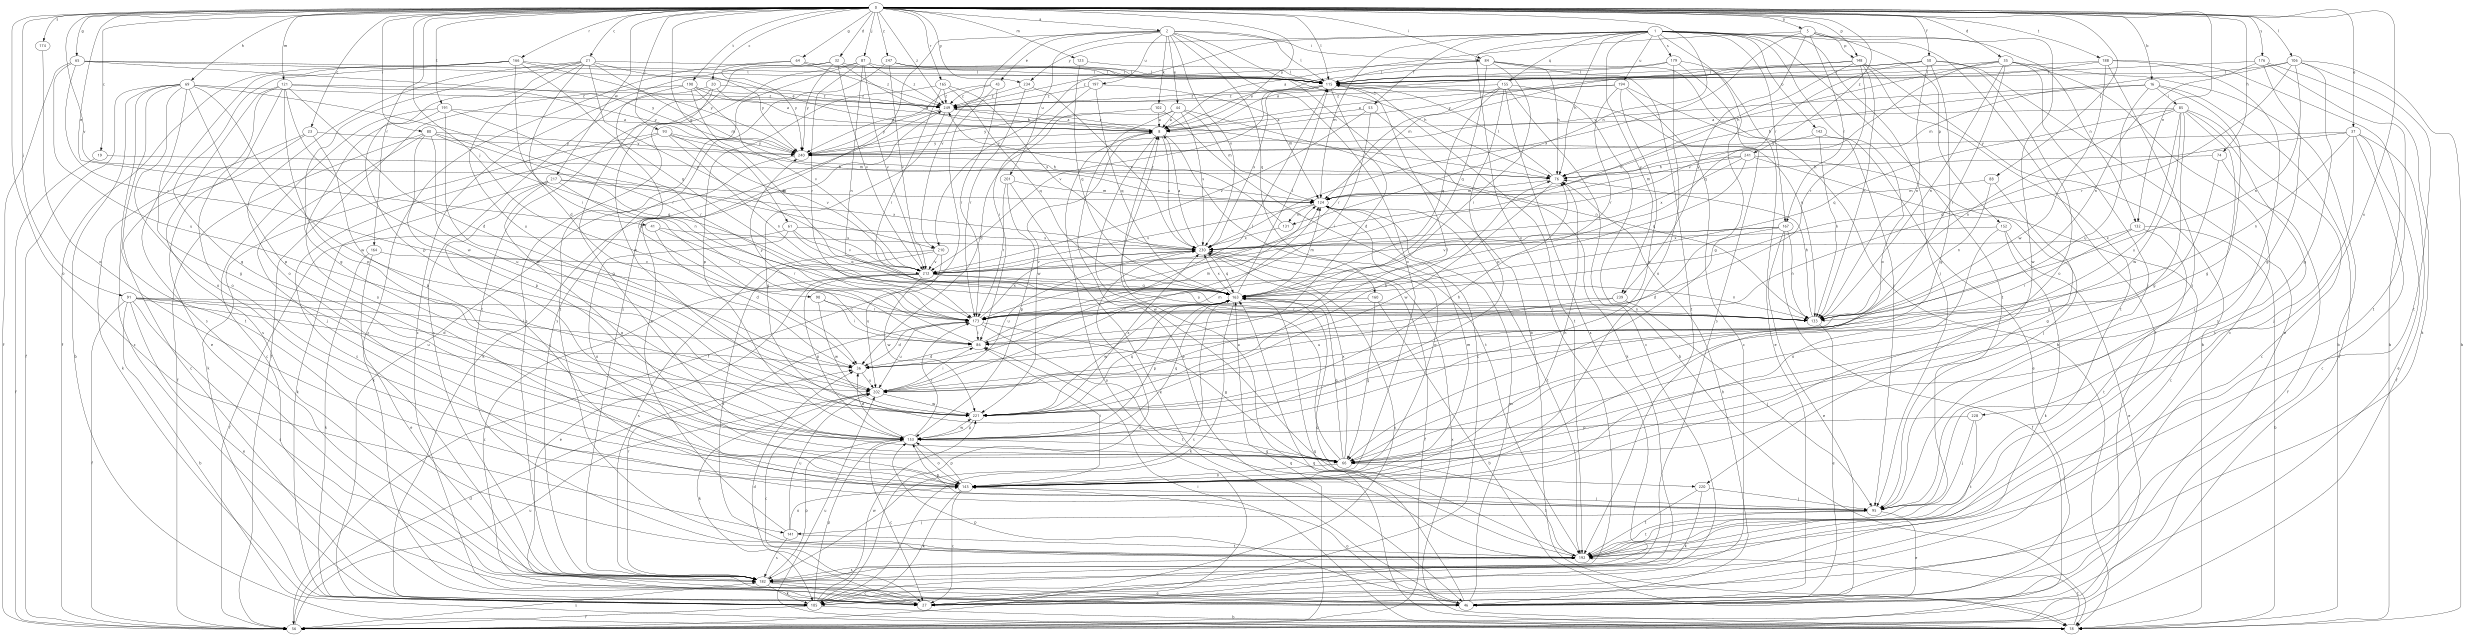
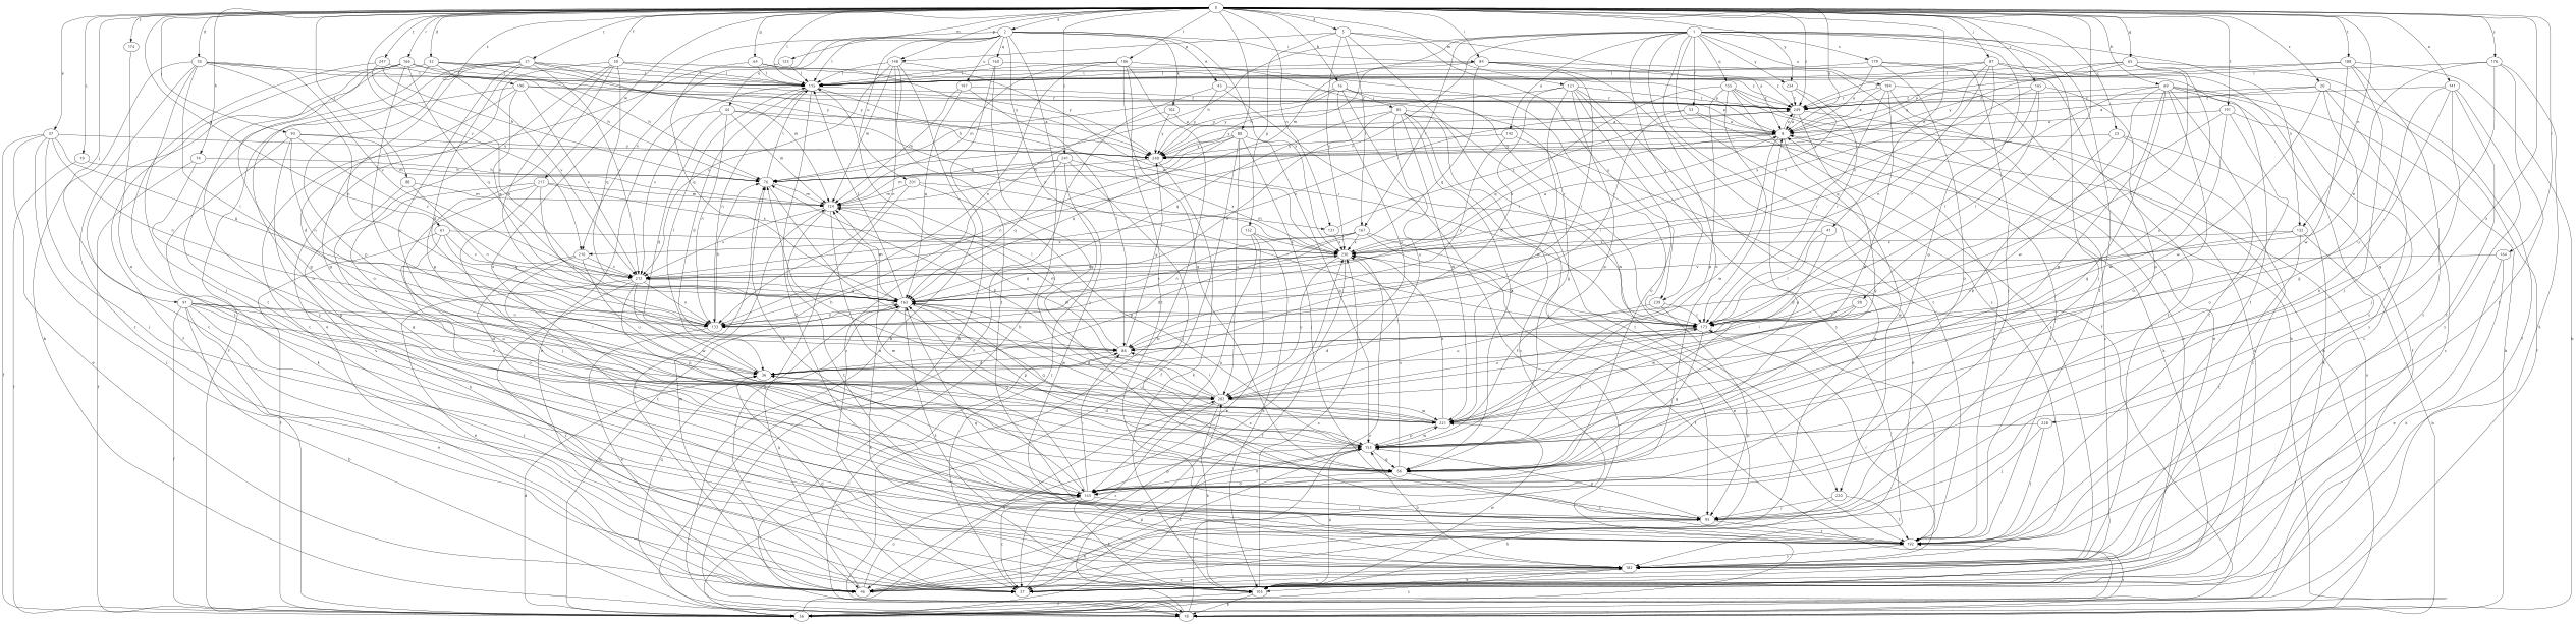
  strict digraph {
    fontname=Ubuntu
    node [fontname=Ubuntu]
    edge [fontname=Ubuntu]
    0
    2
    5
    8
    16
    19
    20
    21
    23
    32
    35
    37
    41
    50
    61
    64
    65
    69
    74
    80
    84
    87
    88
    90
    91
    93
    106
    115
    121
    123
    131
    132
    141
    148
    164
    165
    166
    174
    176
    188
    190
    191
    210
    217
    228
    234
    241
    247
    249
    143
    182
    18
    43
    44
    102
    160
    197
    201
    230
    167
    239
    152
    220
    192
    221
    240
    56
    66
    76
    85
    202
    124
    36
    153
    212
    27
    105
    95
    86
    133
    163
    46
    173
    1
    53
    142
    155
    179
    194
    0 -> 2 [label=a]
    0 -> 5 [label=a]
    0 -> 8 [label=a]
    0 -> 16 [label=b]
    0 -> 19 [label=c]
    0 -> 20 [label=c]
    0 -> 21 [label=c]
    0 -> 23 [label=c]
    0 -> 32 [label=d]
    0 -> 35 [label=d]
    0 -> 37 [label=e]
    0 -> 41 [label=e]
    0 -> 50 [label=f]
    0 -> 61 [label=g]
    0 -> 64 [label=g]
    0 -> 65 [label=g]
    0 -> 69 [label=h]
    0 -> 74 [label=h]
    0 -> 80 [label=i]
    0 -> 84 [label=i]
    0 -> 87 [label=j]
    0 -> 88 [label=j]
    0 -> 90 [label=j]
    0 -> 91 [label=j]
    0 -> 93 [label=j]
    0 -> 106 [label=l]
    0 -> 115 [label=l]
    0 -> 121 [label=m]
    0 -> 123 [label=m]
    0 -> 131 [label=n]
    0 -> 132 [label=n]
    0 -> 141 [label=o]
    0 -> 148 [label=p]
    0 -> 164 [label=r]
    0 -> 165 [label=r]
    0 -> 166 [label=r]
    0 -> 174 [label=s]
    0 -> 176 [label=s]
    0 -> 188 [label=t]
    0 -> 190 [label=t]
    0 -> 191 [label=t]
    0 -> 210 [label=v]
    0 -> 217 [label=w]
    0 -> 228 [label=x]
    0 -> 234 [label=y]
    0 -> 241 [label=z]
    0 -> 247 [label=z]
    0 -> 249 [label=z]
    2 -> 84 [label=i]
    2 -> 115 [label=l]
    2 -> 210 [label=v]
    2 -> 143 [label=o]
    2 -> 182 [label=s]
    2 -> 18 [label=b]
    2 -> 43 [label=e]
    2 -> 44 [label=e]
    2 -> 102 [label=k]
    2 -> 160 [label=q]
    2 -> 197 [label=u]
    2 -> 201 [label=u]
    2 -> 230 [label=x]
    5 -> 8 [label=a]
    5 -> 148 [label=p]
    5 -> 230 [label=x]
    5 -> 167 [label=r]
    5 -> 239 [label=y]
    5 -> 152 [label=p]
    5 -> 220 [label=w]
    8 -> 249 [label=z]
    8 -> 230 [label=x]
    8 -> 220 [label=w]
    8 -> 192 [label=t]
    8 -> 221 [label=w]
    8 -> 240 [label=y]
    16 -> 240 [label=y]
    16 -> 56 [label=f]
    16 -> 66 [label=g]
    16 -> 76 [label=h]
    16 -> 85 [label=i]
    16 -> 202 [label=u]
    19 -> 56 [label=f]
    19 -> 76 [label=h]
    20 -> 8 [label=a]
    20 -> 249 [label=z]
    20 -> 182 [label=s]
    20 -> 221 [label=w]
+   20 -> 56 [label=f]
    20 -> 66 [label=g]
    21 -> 115 [label=l]
    21 -> 143 [label=o]
    21 -> 240 [label=y]
    21 -> 66 [label=g]
    21 -> 202 [label=u]
    21 -> 124 [label=m]
    21 -> 36 [label=d]
    21 -> 153 [label=p]
    21 -> 212 [label=v]
    23 -> 240 [label=y]
    23 -> 153 [label=p]
    23 -> 27 [label=c]
    23 -> 105 [label=k]
    32 -> 115 [label=l]
    32 -> 192 [label=t]
    32 -> 240 [label=y]
    32 -> 76 [label=h]
    32 -> 212 [label=v]
    32 -> 27 [label=c]
    35 -> 115 [label=l]
    35 -> 18 [label=b]
    35 -> 76 [label=h]
    35 -> 212 [label=v]
    35 -> 27 [label=c]
    35 -> 95 [label=j]
    35 -> 86 [label=i]
    35 -> 133 [label=n]
    37 -> 240 [label=y]
    37 -> 56 [label=f]
    37 -> 27 [label=c]
    37 -> 95 [label=j]
    37 -> 133 [label=n]
    37 -> 163 [label=q]
    37 -> 46 [label=e]
    41 -> 230 [label=x]
    41 -> 36 [label=d]
    41 -> 173 [label=r]
    50 -> 8 [label=a]
    50 -> 115 [label=l]
    50 -> 143 [label=o]
    50 -> 66 [label=g]
    50 -> 133 [label=n]
    50 -> 163 [label=q]
    50 -> 46 [label=e]
    61 -> 143 [label=o]
    61 -> 230 [label=x]
    61 -> 56 [label=f]
    61 -> 212 [label=v]
    61 -> 163 [label=q]
    64 -> 115 [label=l]
    64 -> 249 [label=z]
    64 -> 240 [label=y]
    64 -> 27 [label=c]
    65 -> 8 [label=a]
    65 -> 115 [label=l]
    65 -> 240 [label=y]
    65 -> 56 [label=f]
    65 -> 202 [label=u]
    65 -> 173 [label=r]
    69 -> 249 [label=z]
    69 -> 143 [label=o]
    69 -> 18 [label=b]
    69 -> 192 [label=t]
    69 -> 221 [label=w]
    69 -> 56 [label=f]
    69 -> 66 [label=g]
    69 -> 153 [label=p]
    69 -> 27 [label=c]
    69 -> 173 [label=r]
    74 -> 56 [label=f]
    74 -> 66 [label=g]
    74 -> 76 [label=h]
    80 -> 240 [label=y]
    80 -> 56 [label=f]
    80 -> 202 [label=u]
    80 -> 153 [label=p]
    80 -> 95 [label=j]
    80 -> 133 [label=n]
    80 -> 163 [label=q]
    84 -> 115 [label=l]
    84 -> 249 [label=z]
    84 -> 18 [label=b]
    84 -> 192 [label=t]
    84 -> 76 [label=h]
    84 -> 86 [label=i]
    84 -> 163 [label=q]
    87 -> 115 [label=l]
    87 -> 249 [label=z]
    87 -> 182 [label=s]
    87 -> 192 [label=t]
    87 -> 212 [label=v]
    87 -> 133 [label=n]
    87 -> 173 [label=r]
    88 -> 66 [label=g]
    88 -> 124 [label=m]
    88 -> 133 [label=n]
    90 -> 221 [label=w]
    90 -> 86 [label=i]
    90 -> 173 [label=r]
    91 -> 182 [label=s]
    91 -> 18 [label=b]
    91 -> 56 [label=f]
    91 -> 202 [label=u]
    91 -> 36 [label=d]
    91 -> 86 [label=i]
    91 -> 133 [label=n]
    91 -> 46 [label=e]
    93 -> 182 [label=s]
    93 -> 240 [label=y]
    93 -> 124 [label=m]
    93 -> 212 [label=v]
    93 -> 105 [label=k]
    93 -> 133 [label=n]
    106 -> 115 [label=l]
    106 -> 18 [label=b]
    106 -> 192 [label=t]
    106 -> 66 [label=g]
    106 -> 124 [label=m]
    106 -> 133 [label=n]
    106 -> 173 [label=r]
    115 -> 249 [label=z]
    115 -> 230 [label=x]
    115 -> 192 [label=t]
    115 -> 36 [label=d]
    115 -> 212 [label=v]
    115 -> 133 [label=n]
    121 -> 249 [label=z]
    121 -> 143 [label=o]
    121 -> 182 [label=s]
    121 -> 221 [label=w]
    121 -> 240 [label=y]
    121 -> 36 [label=d]
    121 -> 153 [label=p]
    121 -> 46 [label=e]
    123 -> 115 [label=l]
    123 -> 163 [label=q]
    131 -> 249 [label=z]
    131 -> 230 [label=x]
    132 -> 18 [label=b]
    132 -> 230 [label=x]
    132 -> 192 [label=t]
    132 -> 86 [label=i]
    141 -> 249 [label=z]
    141 -> 143 [label=o]
    141 -> 182 [label=s]
    141 -> 192 [label=t]
    141 -> 202 [label=u]
-   95 -> 141 [label=j]
+   141 -> 95 [label=j]
    148 -> 115 [label=l]
    148 -> 18 [label=b]
    148 -> 192 [label=t]
    148 -> 124 [label=m]
    148 -> 212 [label=v]
    148 -> 133 [label=n]
    148 -> 173 [label=r]
    164 -> 212 [label=v]
    164 -> 105 [label=k]
    164 -> 46 [label=e]
    165 -> 249 [label=z]
    165 -> 230 [label=x]
    165 -> 153 [label=p]
    165 -> 163 [label=q]
    165 -> 173 [label=r]
    166 -> 115 [label=l]
    166 -> 182 [label=s]
    166 -> 240 [label=y]
    166 -> 56 [label=f]
    166 -> 66 [label=g]
    166 -> 86 [label=i]
    166 -> 163 [label=q]
    174 -> 143 [label=o]
    176 -> 115 [label=l]
    176 -> 192 [label=t]
    176 -> 66 [label=g]
    176 -> 105 [label=k]
    176 -> 133 [label=n]
    188 -> 115 [label=l]
    188 -> 182 [label=s]
    188 -> 18 [label=b]
    188 -> 221 [label=w]
    188 -> 240 [label=y]
    188 -> 95 [label=j]
    190 -> 8 [label=a]
    190 -> 249 [label=z]
    190 -> 56 [label=f]
    190 -> 36 [label=d]
    190 -> 212 [label=v]
    190 -> 163 [label=q]
    191 -> 8 [label=a]
    191 -> 143 [label=o]
    191 -> 221 [label=w]
    191 -> 27 [label=c]
    191 -> 173 [label=r]
    210 -> 182 [label=s]
    210 -> 192 [label=t]
    210 -> 202 [label=u]
    210 -> 212 [label=v]
    217 -> 143 [label=o]
    217 -> 230 [label=x]
    217 -> 124 [label=m]
    217 -> 105 [label=k]
    217 -> 95 [label=j]
    217 -> 86 [label=i]
    228 -> 192 [label=t]
    228 -> 153 [label=p]
    228 -> 95 [label=j]
    234 -> 249 [label=z]
    234 -> 230 [label=x]
    234 -> 173 [label=r]
    241 -> 230 [label=x]
    241 -> 76 [label=h]
    241 -> 124 [label=m]
    241 -> 27 [label=c]
    241 -> 95 [label=j]
    241 -> 163 [label=q]
    247 -> 115 [label=l]
    247 -> 182 [label=s]
    247 -> 76 [label=h]
    247 -> 212 [label=v]
    249 -> 8 [label=a]
    249 -> 240 [label=y]
    249 -> 66 [label=g]
    249 -> 105 [label=k]
    143 -> 76 [label=h]
    143 -> 124 [label=m]
    143 -> 153 [label=p]
    143 -> 27 [label=c]
    143 -> 105 [label=k]
    143 -> 95 [label=j]
    143 -> 86 [label=i]
    182 -> 153 [label=p]
    182 -> 27 [label=c]
    182 -> 105 [label=k]
    182 -> 46 [label=e]
    182 -> 173 [label=r]
    18 -> 230 [label=x]
    18 -> 192 [label=t]
    18 -> 202 [label=u]
    18 -> 86 [label=i]
    18 -> 163 [label=q]
    43 -> 249 [label=z]
    43 -> 240 [label=y]
    43 -> 56 [label=f]
    43 -> 173 [label=r]
    44 -> 8 [label=a]
    44 -> 230 [label=x]
    44 -> 124 [label=m]
    44 -> 36 [label=d]
    44 -> 133 [label=n]
    44 -> 46 [label=e]
    102 -> 8 [label=a]
    102 -> 240 [label=y]
    102 -> 27 [label=c]
+   160 -> 115 [label=l]
    160 -> 18 [label=b]
    160 -> 66 [label=g]
    160 -> 173 [label=r]
    197 -> 249 [label=z]
    197 -> 124 [label=m]
    197 -> 86 [label=i]
    197 -> 163 [label=q]
    201 -> 124 [label=m]
    201 -> 153 [label=p]
    201 -> 46 [label=e]
    201 -> 173 [label=r]
    230 -> 8 [label=a]
    230 -> 56 [label=f]
    230 -> 202 [label=u]
    230 -> 212 [label=v]
    230 -> 163 [label=q]
    167 -> 230 [label=x]
    167 -> 56 [label=f]
    167 -> 36 [label=d]
    167 -> 212 [label=v]
    167 -> 133 [label=n]
    167 -> 46 [label=e]
    239 -> 202 [label=u]
    239 -> 95 [label=j]
    239 -> 173 [label=r]
    152 -> 143 [label=o]
    152 -> 230 [label=x]
    152 -> 105 [label=k]
    152 -> 46 [label=e]
    220 -> 192 [label=t]
    220 -> 105 [label=k]
    220 -> 95 [label=j]
    192 -> 8 [label=a]
    192 -> 182 [label=s]
    192 -> 163 [label=q]
    221 -> 115 [label=l]
    221 -> 230 [label=x]
    221 -> 76 [label=h]
    221 -> 153 [label=p]
    221 -> 163 [label=q]
    240 -> 76 [label=h]
    240 -> 105 [label=k]
    56 -> 8 [label=a]
    56 -> 182 [label=s]
    56 -> 202 [label=u]
    56 -> 36 [label=d]
    56 -> 163 [label=q]
    66 -> 8 [label=a]
    66 -> 143 [label=o]
    66 -> 230 [label=x]
    66 -> 192 [label=t]
    66 -> 163 [label=q]
    76 -> 115 [label=l]
    76 -> 221 [label=w]
    76 -> 124 [label=m]
    85 -> 8 [label=a]
    85 -> 192 [label=t]
    85 -> 221 [label=w]
    85 -> 66 [label=g]
    85 -> 202 [label=u]
    85 -> 27 [label=c]
    85 -> 95 [label=j]
    85 -> 133 [label=n]
    85 -> 163 [label=q]
    202 -> 221 [label=w]
    202 -> 76 [label=h]
    202 -> 124 [label=m]
    202 -> 27 [label=c]
    202 -> 105 [label=k]
    202 -> 86 [label=i]
    124 -> 131 [label=m]
    124 -> 143 [label=o]
    124 -> 192 [label=t]
    124 -> 212 [label=v]
    36 -> 115 [label=l]
    36 -> 202 [label=u]
    153 -> 143 [label=o]
    153 -> 221 [label=w]
    153 -> 66 [label=g]
    153 -> 36 [label=d]
    153 -> 27 [label=c]
    153 -> 163 [label=q]
    153 -> 173 [label=r]
    212 -> 221 [label=w]
    212 -> 153 [label=p]
    212 -> 27 [label=c]
    212 -> 133 [label=n]
    212 -> 163 [label=q]
    212 -> 46 [label=e]
    27 -> 230 [label=x]
    27 -> 36 [label=d]
    105 -> 18 [label=b]
    105 -> 230 [label=x]
    105 -> 221 [label=w]
    105 -> 56 [label=f]
    105 -> 153 [label=p]
    95 -> 192 [label=t]
    95 -> 153 [label=p]
    95 -> 46 [label=e]
    86 -> 240 [label=y]
    86 -> 124 [label=m]
    86 -> 36 [label=d]
    133 -> 76 [label=h]
    133 -> 46 [label=e]
    163 -> 115 [label=l]
    163 -> 182 [label=s]
    163 -> 230 [label=x]
    163 -> 221 [label=w]
    163 -> 124 [label=m]
    163 -> 153 [label=p]
    163 -> 105 [label=k]
    163 -> 133 [label=n]
    163 -> 173 [label=r]
    46 -> 143 [label=o]
    46 -> 76 [label=h]
    46 -> 124 [label=m]
    46 -> 153 [label=p]
    46 -> 163 [label=q]
    173 -> 230 [label=x]
    173 -> 192 [label=t]
    173 -> 66 [label=g]
    173 -> 202 [label=u]
    173 -> 36 [label=d]
    173 -> 86 [label=i]
    1 -> 132 [label=n]
    1 -> 210 [label=v]
    1 -> 234 [label=y]
    1 -> 143 [label=o]
    1 -> 182 [label=s]
    1 -> 167 [label=r]
    1 -> 239 [label=y]
    1 -> 192 [label=t]
    1 -> 56 [label=f]
    1 -> 66 [label=g]
    1 -> 76 [label=h]
    1 -> 124 [label=m]
    1 -> 95 [label=j]
    1 -> 53 [label=f]
    1 -> 142 [label=o]
    1 -> 155 [label=q]
    1 -> 179 [label=s]
    1 -> 194 [label=u]
    53 -> 8 [label=a]
    53 -> 212 [label=v]
    53 -> 105 [label=k]
    53 -> 86 [label=i]
    142 -> 240 [label=y]
    142 -> 133 [label=n]
    142 -> 46 [label=e]
    155 -> 249 [label=z]
    155 -> 182 [label=s]
    155 -> 18 [label=b]
    155 -> 153 [label=p]
    155 -> 27 [label=c]
    155 -> 163 [label=q]
    155 -> 173 [label=r]
    179 -> 8 [label=a]
    179 -> 115 [label=l]
    179 -> 143 [label=o]
    179 -> 182 [label=s]
    179 -> 95 [label=j]
    194 -> 8 [label=a]
    194 -> 249 [label=z]
    194 -> 153 [label=p]
    194 -> 27 [label=c]
    194 -> 46 [label=e]
    194 -> 173 [label=r]
  }
